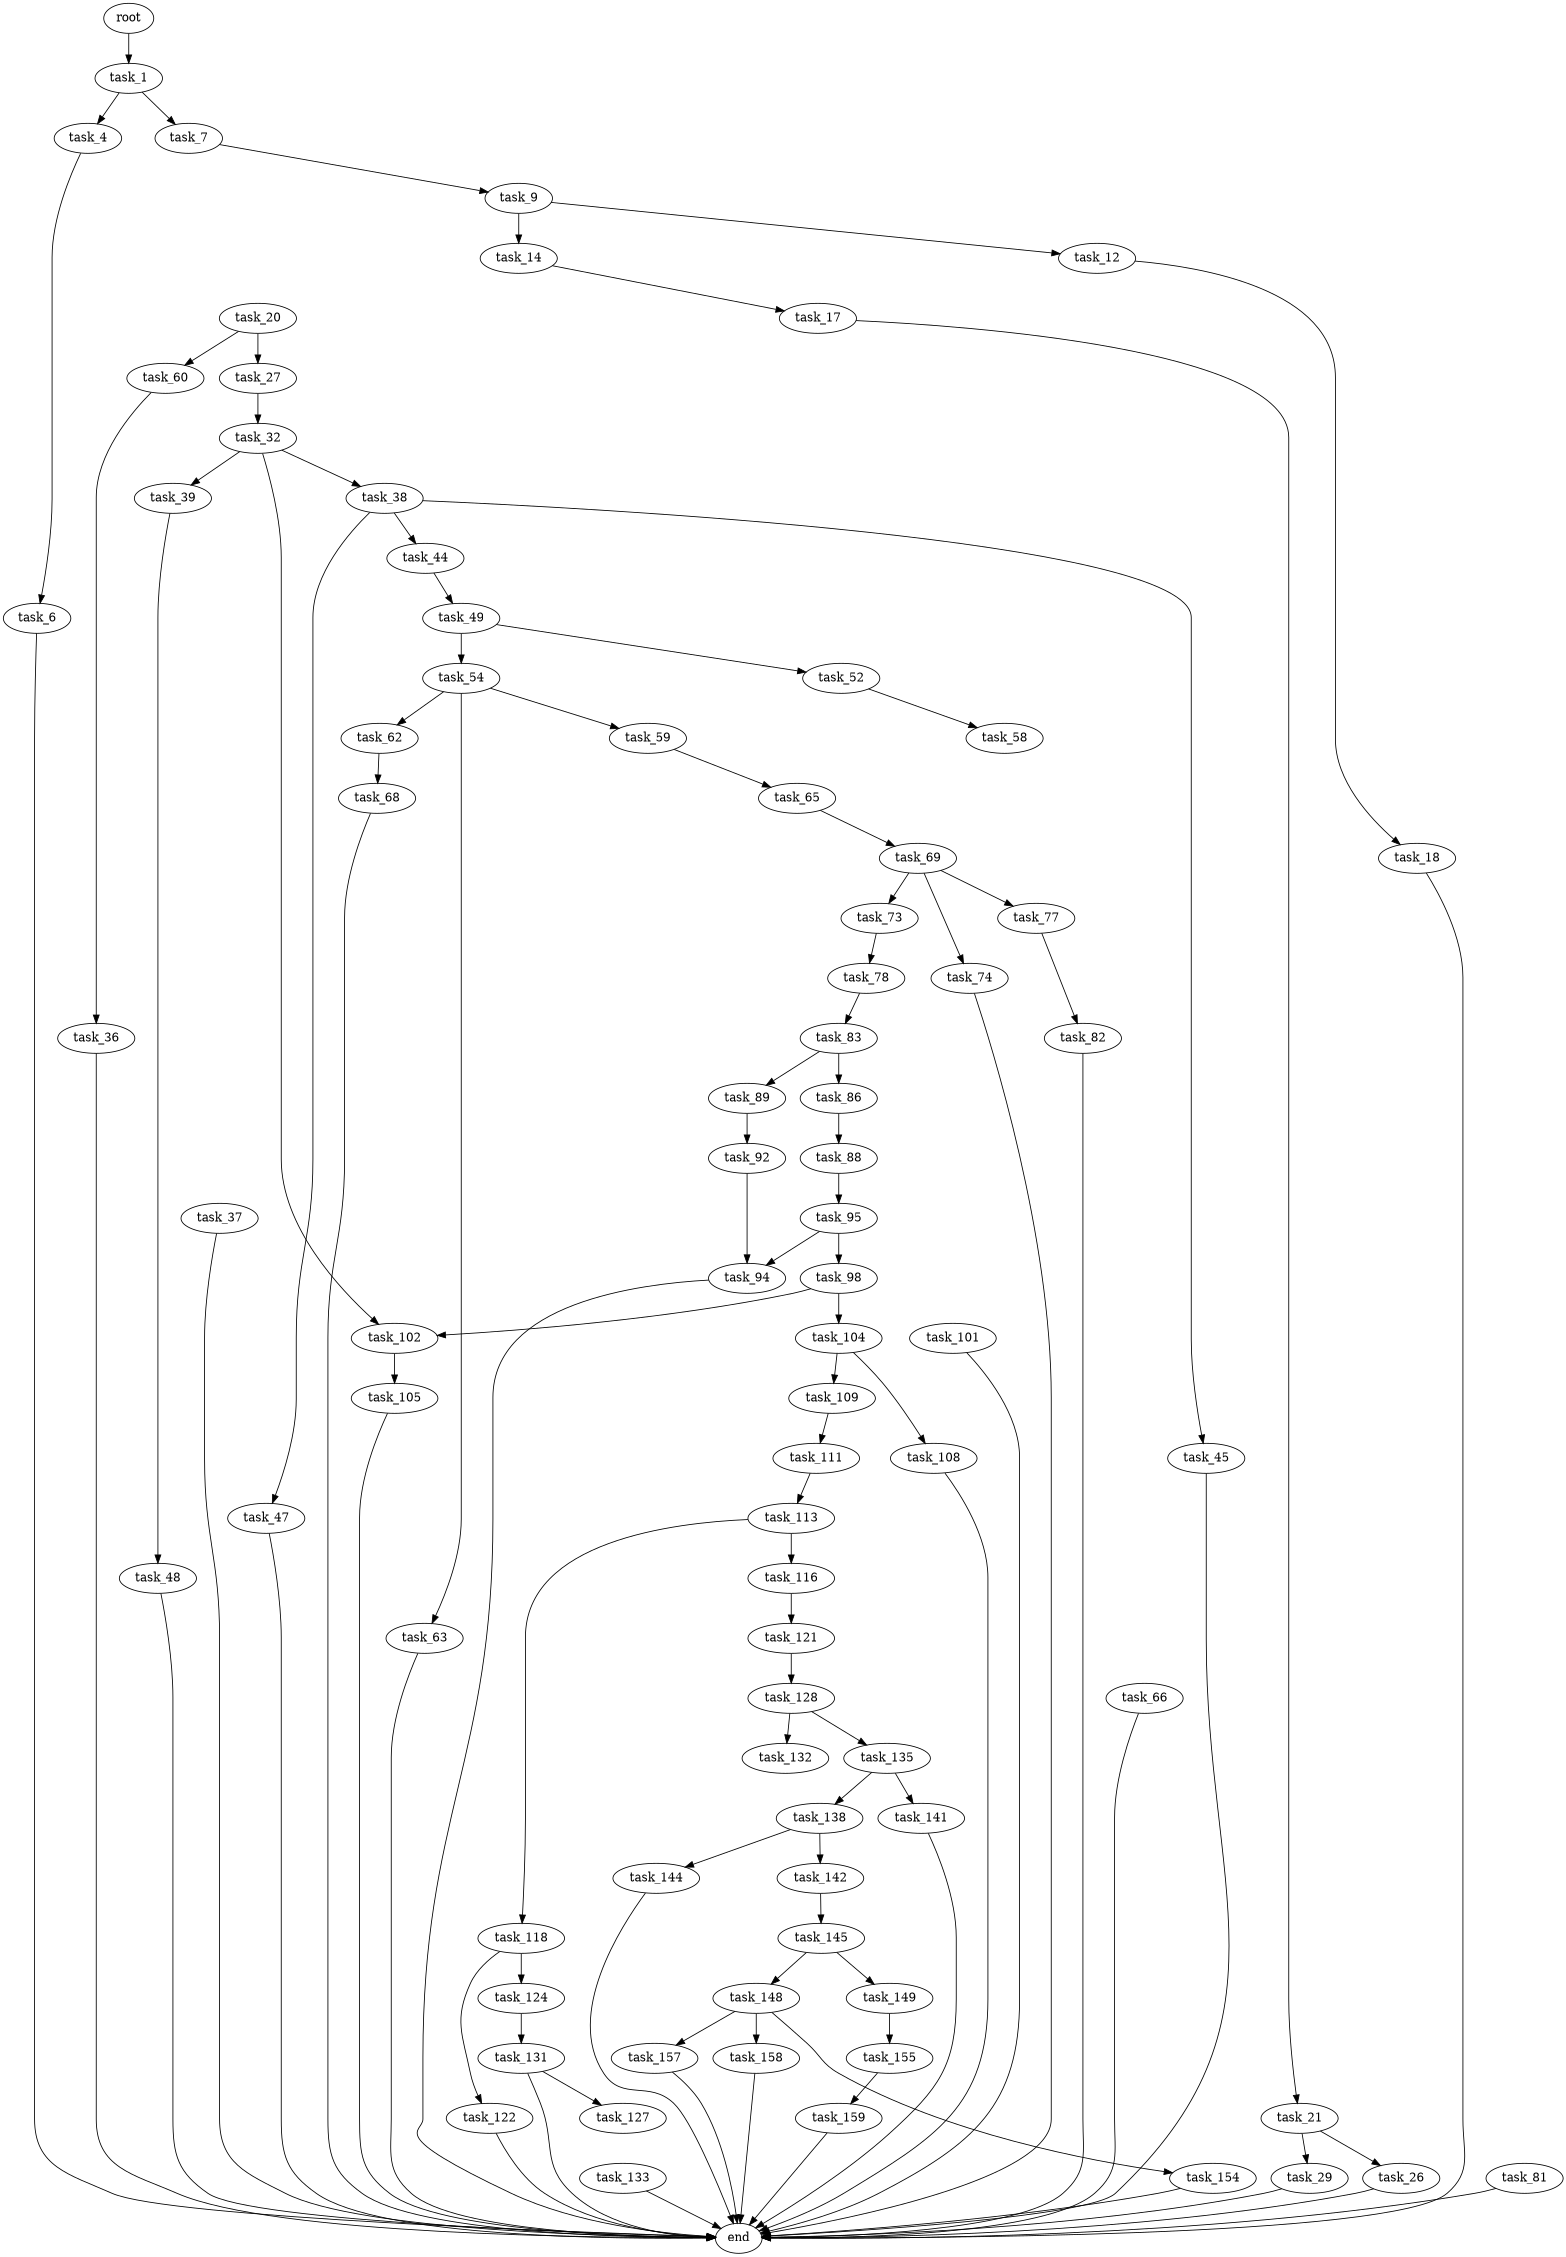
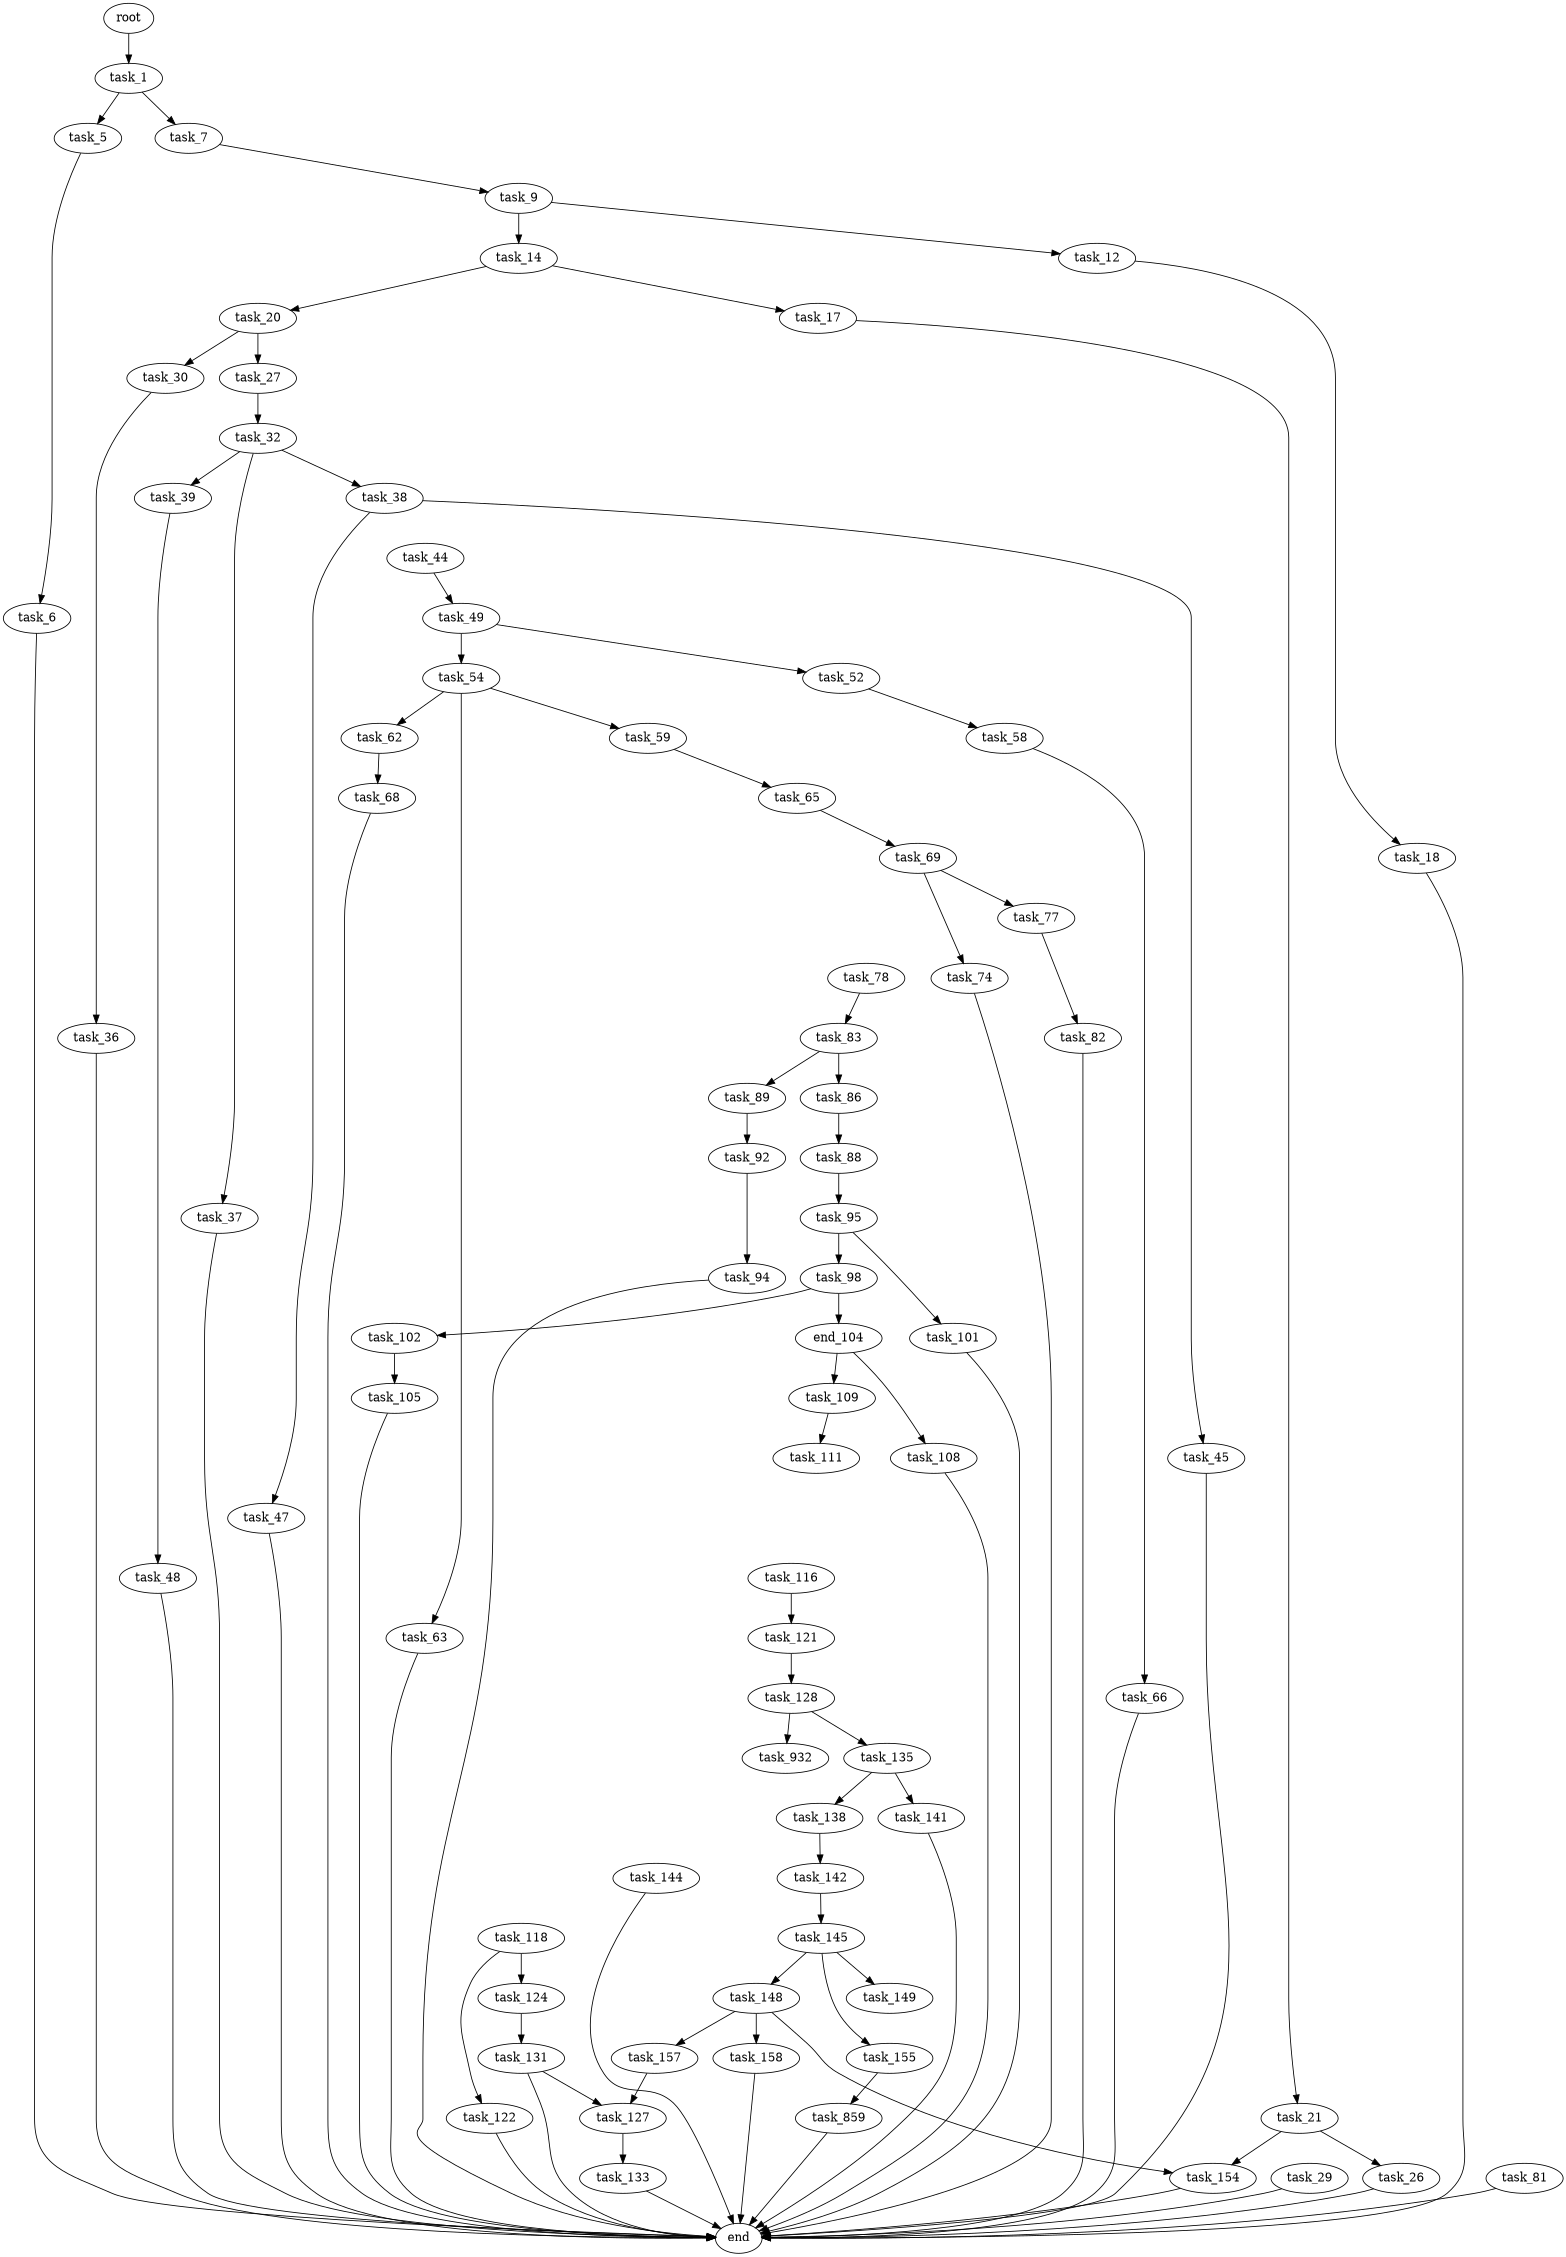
  digraph {
    root
    task_1
-   task_4
+   task_4 [label=task_5]
    task_7
    task_6
    task_9
    end
    task_12
    task_14
    task_18
    task_17
    task_20
    task_21
    task_27
-   task_30 [label=task_60]
+   task_30
    task_26
    task_29
    task_32
    task_36
    task_37
    task_38
    task_39
    task_44
    task_45
    task_47
    task_48
    task_49
    task_52
    task_54
    task_58
    task_59
    task_62
    task_63
    task_66
    task_65
    task_68
    task_69
-   task_73
    task_74
    task_77
    task_78
    task_82
    task_83
    task_81
    task_86
    task_89
    task_88
    task_92
    task_95
    task_94
    task_98
    task_101
    task_102
-   task_104
+   task_104 [label=end_104]
    task_105
    task_108
    task_109
    task_111
-   task_113
    task_116
    task_118
    task_121
    task_122
    task_124
    task_128
    task_131
-   task_132
+   task_132 [label=task_932]
    task_135
    task_127
    task_133
    task_138
    task_141
    task_142
    task_144
    task_145
    task_148
    task_149
    task_154
    task_157
    task_158
    task_155
-   task_159
+   task_159 [label=task_859]
    root -> task_1
    task_1 -> task_4
    task_1 -> task_7
    task_4 -> task_6
    task_7 -> task_9
    task_6 -> end
    task_9 -> task_12
    task_9 -> task_14
    task_12 -> task_18
    task_14 -> task_17
+   task_14 -> task_20
    task_18 -> end
    task_17 -> task_21
    task_20 -> task_27
    task_20 -> task_30
    task_21 -> task_26
-   task_21 -> task_29
+   task_21 -> task_154
    task_27 -> task_32
    task_30 -> task_36
    task_26 -> end
    task_29 -> end
-   task_32 -> task_102
+   task_32 -> task_37
    task_32 -> task_38
    task_32 -> task_39
    task_36 -> end
    task_37 -> end
-   task_38 -> task_44
    task_38 -> task_45
    task_38 -> task_47
    task_39 -> task_48
    task_44 -> task_49
    task_45 -> end
    task_47 -> end
    task_48 -> end
    task_49 -> task_52
    task_49 -> task_54
    task_52 -> task_58
    task_54 -> task_59
    task_54 -> task_62
    task_54 -> task_63
+   task_58 -> task_66
    task_59 -> task_65
    task_62 -> task_68
    task_63 -> end
    task_66 -> end
    task_65 -> task_69
    task_68 -> end
-   task_69 -> task_73
    task_69 -> task_74
    task_69 -> task_77
-   task_73 -> task_78
    task_74 -> end
    task_77 -> task_82
    task_78 -> task_83
    task_82 -> end
    task_83 -> task_86
    task_83 -> task_89
    task_81 -> end
    task_86 -> task_88
    task_89 -> task_92
    task_88 -> task_95
    task_92 -> task_94
    task_95 -> task_98
-   task_95 -> task_94
+   task_95 -> task_101
    task_94 -> end
    task_98 -> task_102
    task_98 -> task_104
    task_101 -> end
    task_102 -> task_105
    task_104 -> task_108
    task_104 -> task_109
    task_105 -> end
    task_108 -> end
    task_109 -> task_111
-   task_111 -> task_113
-   task_113 -> task_116
-   task_113 -> task_118
    task_116 -> task_121
    task_118 -> task_122
    task_118 -> task_124
    task_121 -> task_128
    task_122 -> end
    task_124 -> task_131
    task_128 -> task_132
    task_128 -> task_135
    task_131 -> end
    task_131 -> task_127
    task_135 -> task_138
    task_135 -> task_141
+   task_127 -> task_133
    task_133 -> end
    task_138 -> task_142
-   task_138 -> task_144
    task_141 -> end
    task_142 -> task_145
    task_144 -> end
    task_145 -> task_148
    task_145 -> task_149
    task_148 -> task_154
    task_148 -> task_157
    task_148 -> task_158
-   task_149 -> task_155
+   task_145 -> task_155
    task_154 -> end
-   task_157 -> end
+   task_157 -> task_127
    task_158 -> end
    task_155 -> task_159
    task_159 -> end
  }
